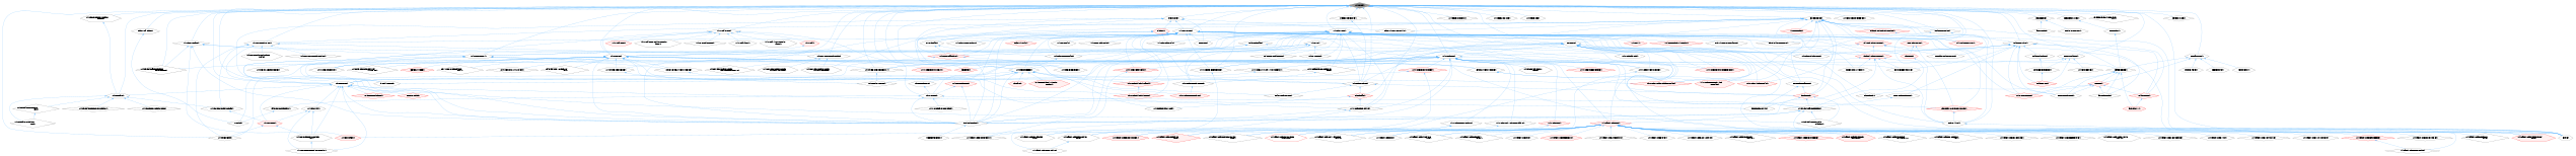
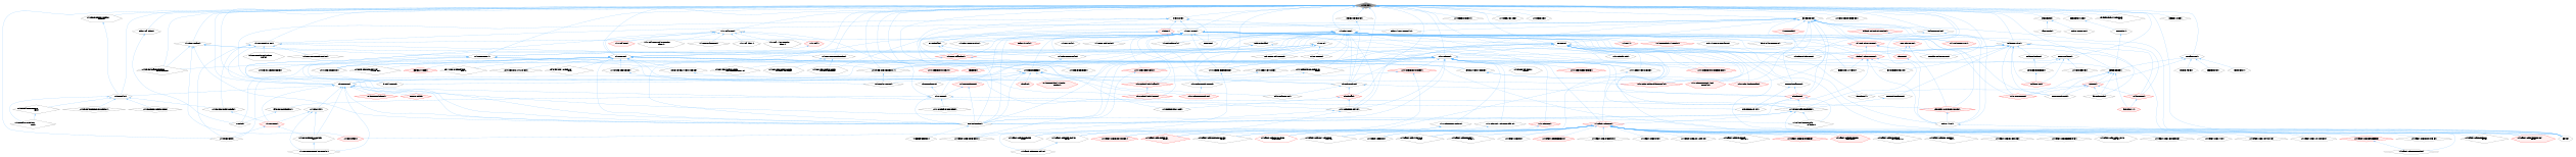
  digraph {
    node [color=grey40 fillcolor=white fontname=Helvetica fontsize=10 shape=hexagon style=filled]
    edge [color=steelblue1 dir=back fontname=Helvetica fontsize=10 labelfontname=Helvetica labelfontsize=10 style=solid]
    n1 [color=gray40 fillcolor=grey60 fontcolor=black height=0.2 label="AnimTypes.h" shape=diamond width=0.4]
    n2 [height=0.2 label="AnimBlueprintGeneratedClass.h" shape=diamond width=0.4]
    n3 [height=0.2 label="Engine.h" width=0.4]
    n4 [height=0.2 label="EngineSharedPCH.h" shape=diamond width=0.4]
    n5 [height=0.2 label="AnimClassInterface.h" shape=diamond width=0.4]
    n6 [height=0.2 label="AnimInstanceProxy.h" width=0.4]
    n7 [height=0.2 label="AnimSingleNodeInstanceProxy.h" shape=diamond width=0.4]
    n8 [height=0.2 label="IAnimBlueprintGeneratedClass\lCompiledData.h" shape=diamond width=0.4]
    n9 [height=0.2 label="AnimCompressionTypes.h" width=0.4]
    n10 [height=0.2 label="AnimStreamable.h" shape=diamond width=0.4]
    n11 [height=0.2 label="AnimCurveCompressionCodec.h" width=0.4]
    n12 [height=0.2 label="AnimSequence.h" width=0.4]
    n13 [height=0.2 label="AnimEncoding.h" width=0.4]
    n14 [height=0.2 label="AnimCurveTypes.h" width=0.4]
    n15 [height=0.2 label="AnimNodeBase.h" width=0.4]
    n16 [height=0.2 label="AnimNode_SaveCachedPose.h" width=0.4]
    n17 [height=0.2 label="AnimNode_StateMachine.h" shape=diamond width=0.4]
    n18 [height=0.2 label="AnimSequenceBase.h" width=0.4]
    n19 [height=0.2 label="AnimMontage.h" width=0.4]
    n20 [height=0.2 label="EngineMinimal.h" width=0.4]
    n21 [height=0.2 label="AnimationRuntime.h" shape=diamond width=0.4]
    n22 [height=0.2 label="AnimStateTransitionNode.h" width=0.4]
    n23 [height=0.2 label="AnimSlotEvaluationPose.h" width=0.4]
    n24 [height=0.2 label="ReferencePose.h" shape=diamond width=0.4]
    n25 [height=0.2 label="AnimInstance.h" width=0.4]
    n26 [height=0.2 label="AnimSingleNodeInstance.h" width=0.4]
    n27 [height=0.2 label="AnimNodeEditMode.h" width=0.4]
    n28 [height=0.2 label="AnimNotifyQueue.h" shape=diamond width=0.4]
    n29 [height=0.2 label="AnimSeqExportOption.h" shape=diamond width=0.4]
    n30 [height=0.2 label="AnimSequenceDecompression\lContext.h" width=0.4]
    n31 [height=0.2 label="AnimStateAliasNode.h" width=0.4]
    n32 [height=0.2 label="AnimStateNode.h" width=0.4]
    n33 [height=0.2 label="AnimationAsset.h" width=0.4]
    n34 [height=0.2 label="AnimationRecordingSettings.h" width=0.4]
    n35 [height=0.2 label="AttributesContainer.h" shape=diamond width=0.4]
    n36 [height=0.2 label="AttributesRuntime.h" shape=diamond width=0.4]
    n37 [height=0.2 label="BoneContainer.h" shape=diamond width=0.4]
    n38 [height=0.2 label="BonePose.h" width=0.4]
    n39 [height=0.2 label="ChaosCache.h" shape=diamond width=0.4]
    n40 [height=0.2 label="CustomAttributes.h" width=0.4]
    n41 [height=0.2 label="DataRegistryTypes.h" width=0.4]
    n42 [height=0.2 label="EditorNotifyObject.h" width=0.4]
    n43 [height=0.2 label="LevelSequenceAnimSequence\lLink.h" shape=diamond width=0.4]
    n44 [height=0.2 label="SkeletonRemapping.h" shape=diamond width=0.4]
    n45 [height=0.2 label="SmartName.h" width=0.4]
    n46 [height=0.2 label="TrajectoryTypes.h" shape=diamond width=0.4]
    n47 [height=0.2 label="TransformArray.h" width=0.4]
    n48 [height=0.2 label="AnimBlueprintPostCompile\lValidation.h" shape=diamond width=0.4]
    n49 [color=red fillcolor="#FFF0F0" height=0.2 label="AnimGraphNode_Base.h" shape=diamond width=0.4]
    n50 [height=0.2 label="UnrealEdSharedPCH.h" width=0.4]
    n51 [color=red fillcolor="#FFF0F0" height=0.2 label="AnimationGraph.h" width=0.4]
    n52 [height=0.2 label="AnimNodeAlphaOptions.h" width=0.4]
    n53 [height=0.2 label="AnimPreviewAttacheInstance.h" width=0.4]
    n54 [height=0.2 label="LiveLinkInstance.h" width=0.4]
    n55 [height=0.2 label="ModularVehicleAnimationInstance.h" width=0.4]
    n56 [height=0.2 label="VehicleAnimationInstance.h" width=0.4]
    n57 [height=0.2 label="AnimPreviewInstance.h" shape=diamond width=0.4]
    n58 [height=0.2 label="AnimBoneCompressionCodec.h" width=0.4]
    n59 [height=0.2 label="AnimCompressionDerivedData\lPublic.h" width=0.4]
    n60 [height=0.2 label="AnimCurveCompressionSettings.h" shape=diamond width=0.4]
    n61 [height=0.2 label="AnimCurveCompressionCodec\l_CompressedRichCurve.h" shape=diamond width=0.4]
    n62 [height=0.2 label="AnimCurveCompressionCodec\l_UniformIndexable.h" width=0.4]
    n63 [height=0.2 label="AnimCurveCompressionCodec\l_UniformlySampled.h" width=0.4]
    n64 [color=red fillcolor="#FFF0F0" height=0.2 label="AnimCompress.h" width=0.4]
    n65 [height=0.2 label="AnimCompress_RemoveLinear\lKeys.h" width=0.4]
    n66 [height=0.2 label="AnimCompress_PerTrackCompression.h" width=0.4]
    n67 [height=0.2 label="AnimationUtils.h" width=0.4]
    n68 [height=0.2 label="BlendSpaceAnalysis.h" width=0.4]
    n69 [color=red fillcolor="#FFF0F0" height=0.2 label="MovieSceneToolHelpers.h" shape=diamond width=0.4]
    n70 [color=red fillcolor="#FFF0F0" height=0.2 label="PersonaModule.h" shape=diamond width=0.4]
    n71 [height=0.2 label="AnimBoneDecompressionData.h" shape=diamond width=0.4]
    n72 [height=0.2 label="AnimEncoding_ConstantKey\lLerp.h" shape=diamond width=0.4]
    n73 [height=0.2 label="AnimEncoding_VariableKey\lLerp.h" shape=diamond width=0.4]
    n74 [height=0.2 label="AnimEncoding_PerTrackCompression.h" shape=diamond width=0.4]
    n75 [height=0.2 label="AnimCurveUtils.h" width=0.4]
    n76 [height=0.2 label="AnimDataModelHasher.h" shape=diamond width=0.4]
    n77 [color=red fillcolor="#FFF0F0" height=0.2 label="AnimDataNotifications.h" shape=diamond width=0.4]
    n78 [color=red fillcolor="#FFF0F0" height=0.2 label="AnimNext_LODPose.h" shape=diamond width=0.4]
    n79 [color=red fillcolor="#FFF0F0" height=0.2 label="AnimNode_LinkedAnimGraph.h" shape=diamond width=0.4]
    n80 [color=red fillcolor="#FFF0F0" height=0.2 label="AnimNode_LinkedAnimLayer.h" shape=diamond width=0.4]
    n81 [color=red fillcolor="#FFF0F0" height=0.2 label="AnimNode_Inertialization.h" shape=diamond width=0.4]
    n82 [height=0.2 label="AnimNode_LinkedInputPose.h" width=0.4]
    n83 [color=red fillcolor="#FFF0F0" height=0.2 label="AnimNode_TransitionPoseEvaluator.h" width=0.4]
    n84 [height=0.2 label="BlendKeyframesPerBone.h" shape=diamond width=0.4]
    n85 [height=0.2 label="CurveIdentifier.h" width=0.4]
    n86 [height=0.2 label="IAnimationDataController.h" width=0.4]
    n87 [height=0.2 label="DecompressionTools.h" width=0.4]
    n88 [color=red fillcolor="#FFF0F0" height=0.2 label="EditorAnimUtils.h" shape=diamond width=0.4]
    n89 [color=red fillcolor="#FFF0F0" height=0.2 label="KeyframeState.h" shape=diamond width=0.4]
    n90 [height=0.2 label="PoseAsset.h" width=0.4]
    n91 [height=0.2 label="RigLogicTask.h" shape=diamond width=0.4]
    n92 [color=red fillcolor="#FFF0F0" height=0.2 label="SkeletalMeshComponent.h" width=0.4]
    n93 [height=0.2 label="TimeStretchCurve.h" width=0.4]
    n94 [height=0.2 label="AnimBlueprintExtension\l_Base.h" width=0.4]
    n95 [height=0.2 label="AnimNodeSpaceConversions.h" width=0.4]
    n96 [height=0.2 label="AnimNode_ApplyMeshSpaceAdditive.h" width=0.4]
    n97 [color=red fillcolor="#FFF0F0" height=0.2 label="AnimNode_CustomProperty.h" shape=diamond width=0.4]
-   n98 [height=0.2 label="AnimNode_AnimNotifyMirrorInspection.h" shape=diamond width=0.4]
+   n98 [height=0.2 label="AnimNode_LiveLinkPose.h" shape=diamond width=0.4]
    n99 [height=0.2 label="AnimNode_RelevantAssetPlayer\lBase.h" shape=diamond width=0.4]
    n100 [color=red fillcolor="#FFF0F0" height=0.2 label="AnimNode_Root.h" shape=diamond width=0.4]
    n101 [color=red fillcolor="#FFF0F0" height=0.2 label="AnimNode_TransitionResult.h" width=0.4]
    n102 [color=red fillcolor="#FFF0F0" height=0.2 label="AnimNode_UseCachedPose.h" shape=diamond width=0.4]
    n103 [color=red fillcolor="#FFF0F0" height=0.2 label="BlendSpace.h" shape=diamond width=0.4]
    n104 [height=0.2 label="AnimGraphNode_SaveCached\lPose.h" width=0.4]
    n105 [height=0.2 label="AnimGraphNode_StateMachine\lBase.h" width=0.4]
    n106 [height=0.2 label="AnimGraphNode_StateMachine.h" width=0.4]
    n107 [color=red fillcolor="#FFF0F0" height=0.2 label="AnimNode_SequencePlayer.h" width=0.4]
    n108 [color=red fillcolor="#FFF0F0" height=0.2 label="AnimCompositeBase.h" width=0.4]
    n109 [height=0.2 label="BuiltInAttributeTypes.h" shape=diamond width=0.4]
    n110 [color=red fillcolor="#FFF0F0" height=0.2 label="ITimeline.h" width=0.4]
    n111 [color=red fillcolor="#FFF0F0" height=0.2 label="MovieSceneSkeletalAnimation\lSection.h" width=0.4]
    n112 [height=0.2 label="AnimMontageEvaluationState.h" shape=diamond width=0.4]
    n113 [color=red fillcolor="#FFF0F0" height=0.2 label="CharacterMovementComponent.h" shape=diamond width=0.4]
    n114 [height=0.2 label="EditorCompositeSection.h" width=0.4]
    n115 [color=red fillcolor="#FFF0F0" height=0.2 label="BlendProfile.h" shape=diamond width=0.4]
    n116 [color=red fillcolor="#FFF0F0" height=0.2 label="EvaluationVM.h" width=0.4]
    n117 [height=0.2 label="GenerationTools.h" shape=diamond width=0.4]
    n118 [color=red fillcolor="#FFF0F0" height=0.2 label="LODPose.h" shape=diamond width=0.4]
    n119 [height=0.2 label="UnrealEd.h" shape=diamond width=0.4]
    n120 [color=red fillcolor="#FFF0F0" height=0.2 label="TraceFilter.h" shape=diamond width=0.4]
    n121 [height=0.2 label="AbilityTask_PlayAnimAndWait.h" shape=diamond width=0.4]
    n122 [height=0.2 label="AbilityTask_PlayMontageAnd\lWait.h" shape=diamond width=0.4]
    n123 [height=0.2 label="AnimSubsystem_SharedLinked\lAnimLayers.h" shape=diamond width=0.4]
    n124 [color=red fillcolor="#FFF0F0" height=0.2 label="CachedAnimData.h" shape=diamond width=0.4]
    n125 [height=0.2 label="PlayMoverMontageCallback\lProxy.h" shape=diamond width=0.4]
    n126 [height=0.2 label="AnimEventsFilterScope.h" shape=diamond width=0.4]
    n127 [color=red fillcolor="#FFF0F0" height=0.2 label="AnimNotify.h" width=0.4]
    n128 [height=0.2 label="AnimNotifyLibrary.h" width=0.4]
    n129 [height=0.2 label="AnimNotifyMirrorInspection\lLibrary.h" width=0.4]
    n130 [color=red fillcolor="#FFF0F0" height=0.2 label="AnimNotifyState.h" width=0.4]
    n131 [height=0.2 label="AnimNotifyStateMachineInspection\lLibrary.h" width=0.4]
    n132 [color=red fillcolor="#FFF0F0" height=0.2 label="AnimGraphNode_AssetPlayer\lBase.h" shape=diamond width=0.4]
    n133 [height=0.2 label="AnimNode_AssetPlayerBase.h" width=0.4]
    n134 [height=0.2 label="BTTask_PlayAnimation.h" width=0.4]
    n135 [height=0.2 label="ActiveStateMachineScope.h" shape=diamond width=0.4]
    n136 [color=red fillcolor="#FFF0F0" height=0.2 label="AnimBank.h" shape=diamond width=0.4]
    n137 [height=0.2 label="AnimSync.h" shape=diamond width=0.4]
    n138 [height=0.2 label="AnimSyncScope.h" shape=diamond width=0.4]
    n139 [height=0.2 label="AnimationAssetExtensions.h" width=0.4]
    n140 [height=0.2 label="AnimationEditorUtils.h" shape=diamond width=0.4]
    n141 [height=0.2 label="AttributeIdentifier.h" shape=diamond width=0.4]
    n142 [color=red fillcolor="#FFF0F0" height=0.2 label="Character.h" width=0.4]
    n143 [color=red fillcolor="#FFF0F0" height=0.2 label="MovieSceneStitchAnimSection.h" shape=diamond width=0.4]
    n144 [height=0.2 label="PushAnimSequenceKeyframe.h" width=0.4]
    n145 [color=red fillcolor="#FFF0F0" height=0.2 label="RootMotionSource.h" width=0.4]
    n146 [height=0.2 label="CompressedRichCurve.h" width=0.4]
    n147 [height=0.2 label="AttributeBlendData.h" width=0.4]
    n148 [color=red fillcolor="#FFF0F0" height=0.2 label="AttributeTypes.h" shape=diamond width=0.4]
    n149 [height=0.2 label="PoseWatchRenderData.h" width=0.4]
    n150 [color=red fillcolor="#FFF0F0" height=0.2 label="AnimNode_ModularVehicleController.h" shape=diamond width=0.4]
    n151 [color=red fillcolor="#FFF0F0" height=0.2 label="AnimNode_StageCoachWheel\lController.h" width=0.4]
    n152 [color=red fillcolor="#FFF0F0" height=0.2 label="AnimNode_WheelController.h" width=0.4]
    n153 [height=0.2 label="AnimSequenceHelpers.h" width=0.4]
    n154 [height=0.2 label="BoneSocketReference.h" width=0.4]
    n155 [height=0.2 label="EditorAnimCurveBoneLinks.h" width=0.4]
    n156 [color=red fillcolor="#FFF0F0" height=0.2 label="MirrorDataTable.h" shape=diamond width=0.4]
    n157 [height=0.2 label="PoseableMeshComponent.h" width=0.4]
    n158 [color=red fillcolor="#FFF0F0" height=0.2 label="SkeletalMeshReductionSettings.h" shape=diamond width=0.4]
    n159 [color=red fillcolor="#FFF0F0" height=0.2 label="SkinnedAssetCommon.h" width=0.4]
    n160 [color=red fillcolor="#FFF0F0" height=0.2 label="SkinnedMeshComponent.h" width=0.4]
    n161 [color=red fillcolor="#FFF0F0" height=0.2 label="AnimGraphNode_SkeletalControl\lBase.h" width=0.4]
    n162 [height=0.2 label="CacheManagerActor.h" width=0.4]
    n163 [height=0.2 label="GroomCache.h" shape=diamond width=0.4]
    n164 [height=0.2 label="AttributeBlendOperator.h" width=0.4]
    n165 [height=0.2 label="AnimationSettings.h" shape=diamond width=0.4]
    n166 [height=0.2 label="DataRegistry.h" width=0.4]
    n167 [color=red fillcolor="#FFF0F0" height=0.2 label="Skeleton.h" width=0.4]
    n168 [height=0.2 label="DeadBlending.h" width=0.4]
    n169 [height=0.2 label="Inertialization.h" width=0.4]
    n170 [height=0.2 label="StoreKeyframe.h" width=0.4]
    n171 [height=0.2 label="AnimGraphNodeAlphaOptions.h" shape=diamond width=0.4]
    n172 [height=0.2 label="AnimGraphNodeBinding.h" width=0.4]
    n173 [height=0.2 label="AnimGraphNode_ApplyAdditive.h" width=0.4]
    n174 [height=0.2 label="AnimGraphNode_ApplyMeshSpace\lAdditive.h" shape=diamond width=0.4]
    n175 [height=0.2 label="AnimGraphNode_BlendBoneBy\lChannel.h" shape=diamond width=0.4]
    n176 [color=red fillcolor="#FFF0F0" height=0.2 label="AnimGraphNode_BlendListBase.h" shape=diamond width=0.4]
    n177 [color=red fillcolor="#FFF0F0" height=0.2 label="AnimGraphNode_BlendSpace\lGraphBase.h" width=0.4]
    n178 [height=0.2 label="AnimGraphNode_BlendSpace\lSampleResult.h" shape=diamond width=0.4]
    n179 [color=red height=0.2 label="AnimGraphNode_ComponentTo\lLocalSpace.h" width=0.4]
    n180 [height=0.2 label="AnimGraphNode_CopyPoseFrom\lMesh.h" shape=diamond width=0.4]
    n181 [height=0.2 label="AnimGraphNode_CurveSource.h" shape=diamond width=0.4]
    n182 [color=red fillcolor="#FFF0F0" height=0.2 label="AnimGraphNode_CustomProperty.h" width=0.4]
    n183 [height=0.2 label="AnimGraphNode_DeadBlending.h" shape=diamond width=0.4]
    n184 [height=0.2 label="AnimGraphNode_Inertialization.h" shape=diamond width=0.4]
    n185 [height=0.2 label="AnimGraphNode_LinkedInput\lPose.h" shape=diamond width=0.4]
    n186 [height=0.2 label="AnimGraphNode_LocalToComponent\lSpace.h" shape=diamond width=0.4]
    n187 [height=0.2 label="AnimGraphNode_MakeDynamic\lAdditive.h" width=0.4]
    n188 [height=0.2 label="AnimGraphNode_MeshRefPose.h" shape=diamond width=0.4]
    n189 [height=0.2 label="AnimGraphNode_Mirror.h" width=0.4]
    n190 [height=0.2 label="AnimGraphNode_ModifyCurve.h" shape=diamond width=0.4]
    n191 [height=0.2 label="AnimGraphNode_MultiWayBlend.h" width=0.4]
    n192 [height=0.2 label="AnimGraphNode_PoseSnapshot.h" shape=diamond width=0.4]
    n193 [height=0.2 label="AnimGraphNode_RandomPlayer.h" shape=diamond width=0.4]
    n194 [color=red fillcolor="#FFF0F0" height=0.2 label="AnimGraphNode_RefPoseBase.h" shape=diamond width=0.4]
    n195 [height=0.2 label="AnimGraphNode_Root.h" width=0.4]
    n196 [height=0.2 label="AnimGraphNode_RotateRoot\lBone.h" shape=diamond width=0.4]
    n197 [height=0.2 label="AnimGraphNode_ScaleChain\lLength.h" shape=diamond width=0.4]
    n198 [height=0.2 label="AnimGraphNode_Slot.h" width=0.4]
    n199 [color=red fillcolor="#FFF0F0" height=0.2 label="AnimGraphNode_StateResult.h" width=0.4]
    n1 -> n2
    n1 -> n3
    n1 -> n4
    n1 -> n5
    n1 -> n6
    n1 -> n7
    n1 -> n8
    n1 -> n9
    n1 -> n10
    n1 -> n11
    n1 -> n12
    n1 -> n13
    n1 -> n14
    n1 -> n15
    n1 -> n16
    n1 -> n17
    n1 -> n18
    n1 -> n19
    n1 -> n20
    n1 -> n21
    n1 -> n22
    n1 -> n23
    n1 -> n24
    n1 -> n25
    n1 -> n26
    n1 -> n27
    n1 -> n28
    n1 -> n29
    n1 -> n30
    n1 -> n31
    n1 -> n32
    n1 -> n33
    n1 -> n34
    n1 -> n35
    n1 -> n36
    n1 -> n37
    n1 -> n38
    n1 -> n39
    n1 -> n40
    n1 -> n41
    n1 -> n42
    n1 -> n43
    n1 -> n44
    n1 -> n45
    n1 -> n46
    n1 -> n47
    n2 -> n3
    n2 -> n4
    n2 -> n48
    n2 -> n49
    n4 -> n50
    n5 -> n2
    n5 -> n4
    n5 -> n6
    n5 -> n8
    n5 -> n51
    n6 -> n7
    n6 -> n52
    n6 -> n53
    n6 -> n54
    n6 -> n55
    n6 -> n56
    n7 -> n57
    n9 -> n10
    n9 -> n11
    n9 -> n12
    n9 -> n58
    n9 -> n59
    n9 -> n60
    n11 -> n61
    n11 -> n62
    n11 -> n63
    n12 -> n4
    n12 -> n13
    n12 -> n48
    n12 -> n64
    n12 -> n65
    n12 -> n66
    n12 -> n67
    n12 -> n68
    n12 -> n69
    n12 -> n70
    n13 -> n58
    n13 -> n71
    n13 -> n72
    n13 -> n73
    n13 -> n74
    n14 -> n3
    n14 -> n4
    n14 -> n9
    n14 -> n15
    n14 -> n16
    n14 -> n18
    n14 -> n20
    n14 -> n21
    n14 -> n23
    n14 -> n75
    n14 -> n76
    n14 -> n77
    n14 -> n78
    n14 -> n79
    n14 -> n80
    n14 -> n81
    n14 -> n82
    n14 -> n83
    n14 -> n84
    n14 -> n85
    n14 -> n86
    n14 -> n87
    n14 -> n88
    n14 -> n89
    n14 -> n90
    n14 -> n91
    n14 -> n92
    n14 -> n93
    n15 -> n2
    n15 -> n4
    n15 -> n7
    n15 -> n8
    n15 -> n16
    n15 -> n17
    n15 -> n49
    n15 -> n52
    n15 -> n81
    n15 -> n82
    n15 -> n83
    n15 -> n94
    n15 -> n95
    n15 -> n96
    n15 -> n97
    n15 -> n98
    n15 -> n99
    n15 -> n100
    n15 -> n101
    n15 -> n102
    n15 -> n103
    n16 -> n104
    n17 -> n105
    n17 -> n106
    n18 -> n4
    n18 -> n10
    n18 -> n12
    n18 -> n21
    n18 -> n107
    n18 -> n108
    n18 -> n109
    n18 -> n110
    n18 -> n111
    n19 -> n4
    n19 -> n112
    n19 -> n113
    n19 -> n114
    n20 -> n3
    n21 -> n103
    n21 -> n109
    n21 -> n115
    n24 -> n78
    n24 -> n87
    n24 -> n116
    n24 -> n117
    n24 -> n118
    n25 -> n3
    n25 -> n4
    n25 -> n17
    n25 -> n26
    n25 -> n52
    n25 -> n54
    n25 -> n55
    n25 -> n56
    n25 -> n79
    n25 -> n80
    n25 -> n101
    n25 -> n119
    n25 -> n120
    n25 -> n121
    n25 -> n122
    n25 -> n123
    n25 -> n124
    n25 -> n125
    n26 -> n57
    n28 -> n4
    n28 -> n18
    n28 -> n25
    n28 -> n126
    n28 -> n127
    n28 -> n128
    n28 -> n129
    n28 -> n130
    n28 -> n131
    n30 -> n13
    n33 -> n4
    n33 -> n6
    n33 -> n7
    n33 -> n12
    n33 -> n17
    n33 -> n18
    n33 -> n19
    n33 -> n21
    n33 -> n25
    n33 -> n49
    n33 -> n90
    n33 -> n92
    n33 -> n99
    n33 -> n103
    n33 -> n113
    n33 -> n132
    n33 -> n133
    n33 -> n134
    n33 -> n135
    n33 -> n136
    n33 -> n137
    n33 -> n138
    n33 -> n139
    n33 -> n140
    n33 -> n141
    n33 -> n142
    n33 -> n143
    n33 -> n144
    n33 -> n145
    n35 -> n36
    n35 -> n84
    n36 -> n15
    n36 -> n23
    n36 -> n78
    n36 -> n87
    n36 -> n89
    n36 -> n92
    n36 -> n117
    n36 -> n146
    n36 -> n147
    n36 -> n148
    n36 -> n149
    n37 -> n3
    n37 -> n4
    n37 -> n9
    n37 -> n20
    n37 -> n35
    n37 -> n38
    n37 -> n103
    n37 -> n115
    n37 -> n150
    n37 -> n151
    n37 -> n152
    n37 -> n153
    n37 -> n154
    n37 -> n155
    n37 -> n156
    n37 -> n157
    n37 -> n158
    n37 -> n159
    n37 -> n160
    n38 -> n4
    n38 -> n15
    n38 -> n16
    n38 -> n21
    n38 -> n23
    n38 -> n27
    n38 -> n57
    n38 -> n82
    n38 -> n83
    n38 -> n150
    n38 -> n151
    n38 -> n152
    n38 -> n154
    n38 -> n161
    n39 -> n162
    n39 -> n163
    n40 -> n12
    n40 -> n148
    n40 -> n164
    n40 -> n165
    n41 -> n166
    n42 -> n119
    n44 -> n21
    n45 -> n4
    n45 -> n14
    n45 -> n77
    n45 -> n85
    n45 -> n90
    n45 -> n155
    n45 -> n167
    n47 -> n24
    n47 -> n118
    n47 -> n168
    n47 -> n169
    n47 -> n170
    n49 -> n51
    n49 -> n104
    n49 -> n105
    n49 -> n132
    n49 -> n161
    n49 -> n171
    n49 -> n172
    n49 -> n173
    n49 -> n174
    n49 -> n175
    n49 -> n176
    n49 -> n177
    n49 -> n178
    n49 -> n179
    n49 -> n180
    n49 -> n181
    n49 -> n182
    n49 -> n183
    n49 -> n184
    n49 -> n185
    n49 -> n186
    n49 -> n187
    n49 -> n188
    n49 -> n189
    n49 -> n190
    n49 -> n191
    n49 -> n192
    n49 -> n193
    n49 -> n194
    n49 -> n195
    n49 -> n196
    n49 -> n197
    n49 -> n198
    n49 -> n199
    n55 -> n150
    n56 -> n151
    n56 -> n152
    n58 -> n64
    n64 -> n10
    n64 -> n65
    n65 -> n66
    n67 -> n64
    n67 -> n65
    n67 -> n66
    n72 -> n73
    n77 -> n12
    n77 -> n153
    n79 -> n80
    n81 -> n184
    n82 -> n185
    n85 -> n77
    n85 -> n86
    n86 -> n18
    n89 -> n116
    n92 -> n4
    n92 -> n20
    n92 -> n24
    n92 -> n120
    n92 -> n134
    n92 -> n146
    n93 -> n19
    n95 -> n179
    n95 -> n186
    n96 -> n174
    n97 -> n79
    n97 -> n182
    n98 -> n54
    n99 -> n133
    n100 -> n195
    n103 -> n2
    n103 -> n48
    n103 -> n68
    n105 -> n106
    n108 -> n4
    n108 -> n19
    n113 -> n20
    n114 -> n119
    n115 -> n17
    n115 -> n22
    n118 -> n78
    n118 -> n87
    n118 -> n89
    n118 -> n91
    n118 -> n117
    n127 -> n25
    n133 -> n107
    n137 -> n6
    n137 -> n25
    n137 -> n133
    n137 -> n135
    n137 -> n138
    n141 -> n77
    n141 -> n86
    n141 -> n146
    n142 -> n20
    n145 -> n113
    n145 -> n142
    n147 -> n164
    n149 -> n2
    n154 -> n68
    n154 -> n103
    n158 -> n159
    n160 -> n3
    n160 -> n4
    n160 -> n92
    n160 -> n157
    n164 -> n148
    n166 -> n24
    n167 -> n3
    n167 -> n4
    n167 -> n38
    n167 -> n62
    n167 -> n139
    n167 -> n140
    n194 -> n192
  }
